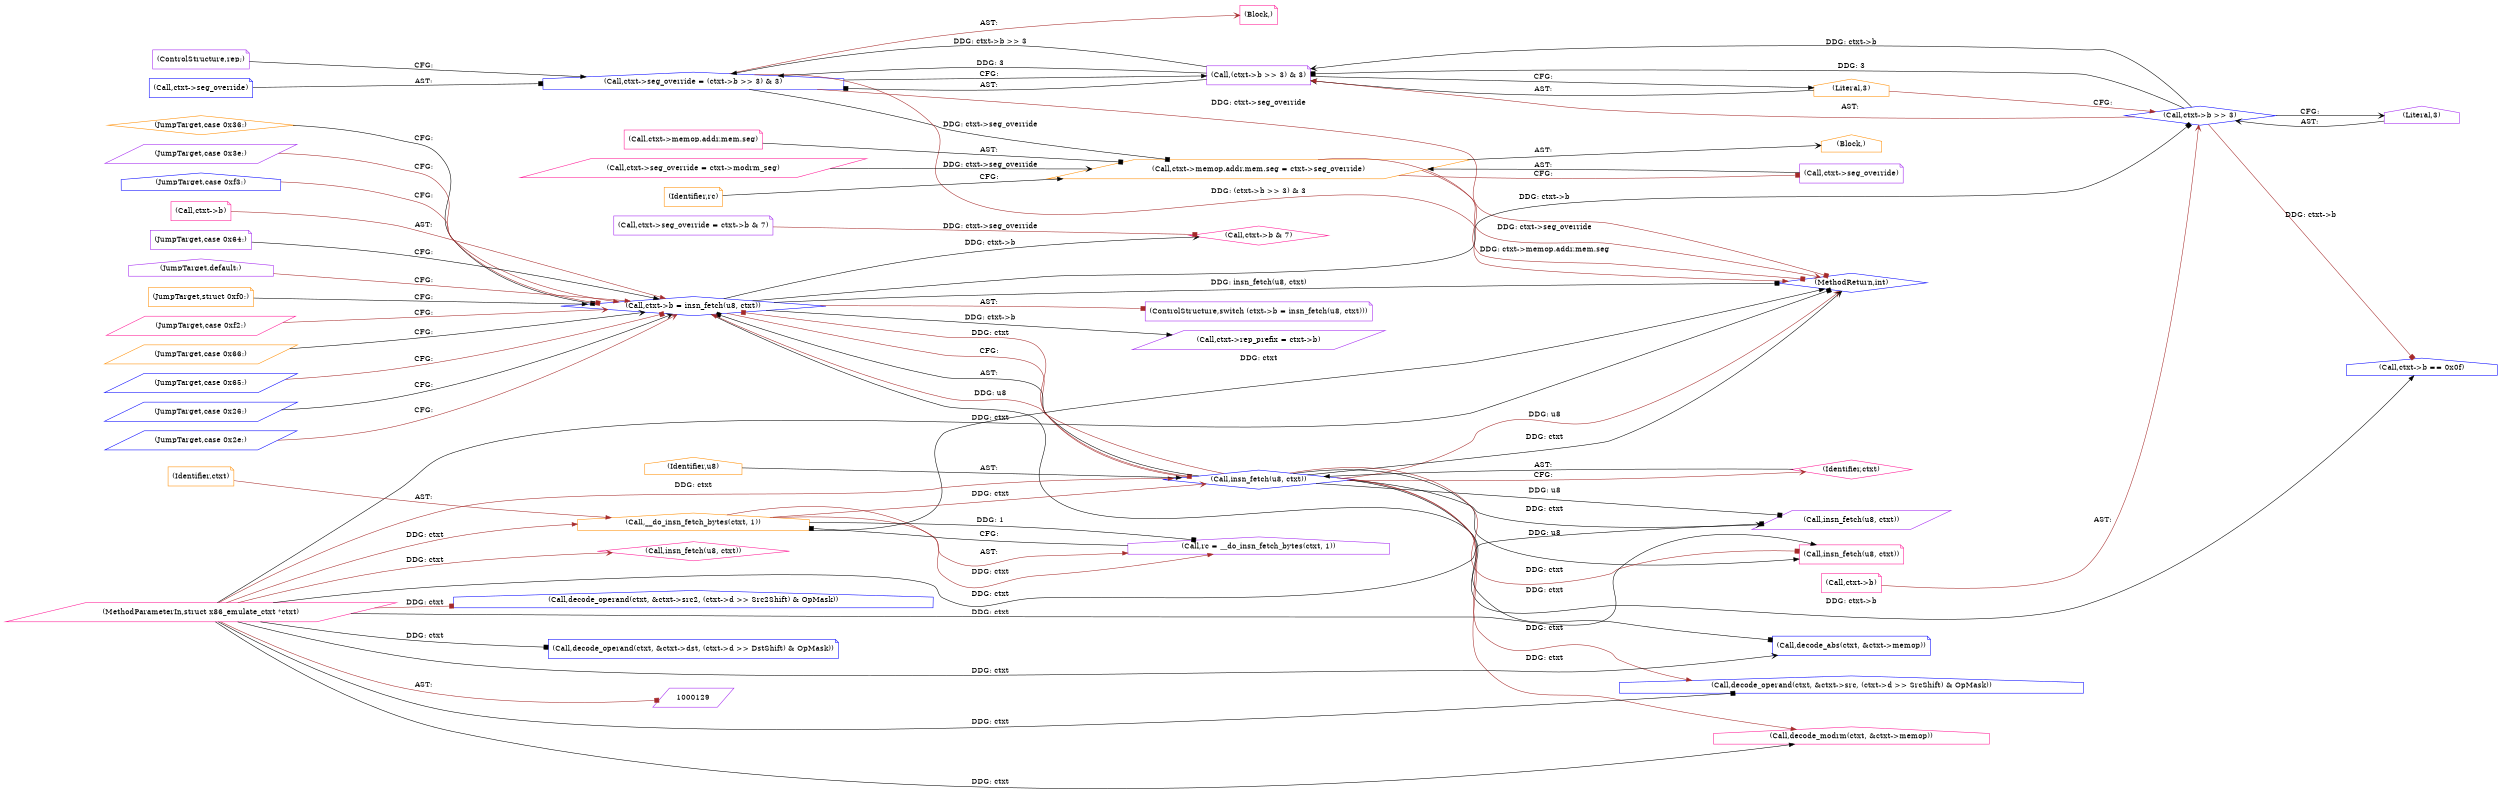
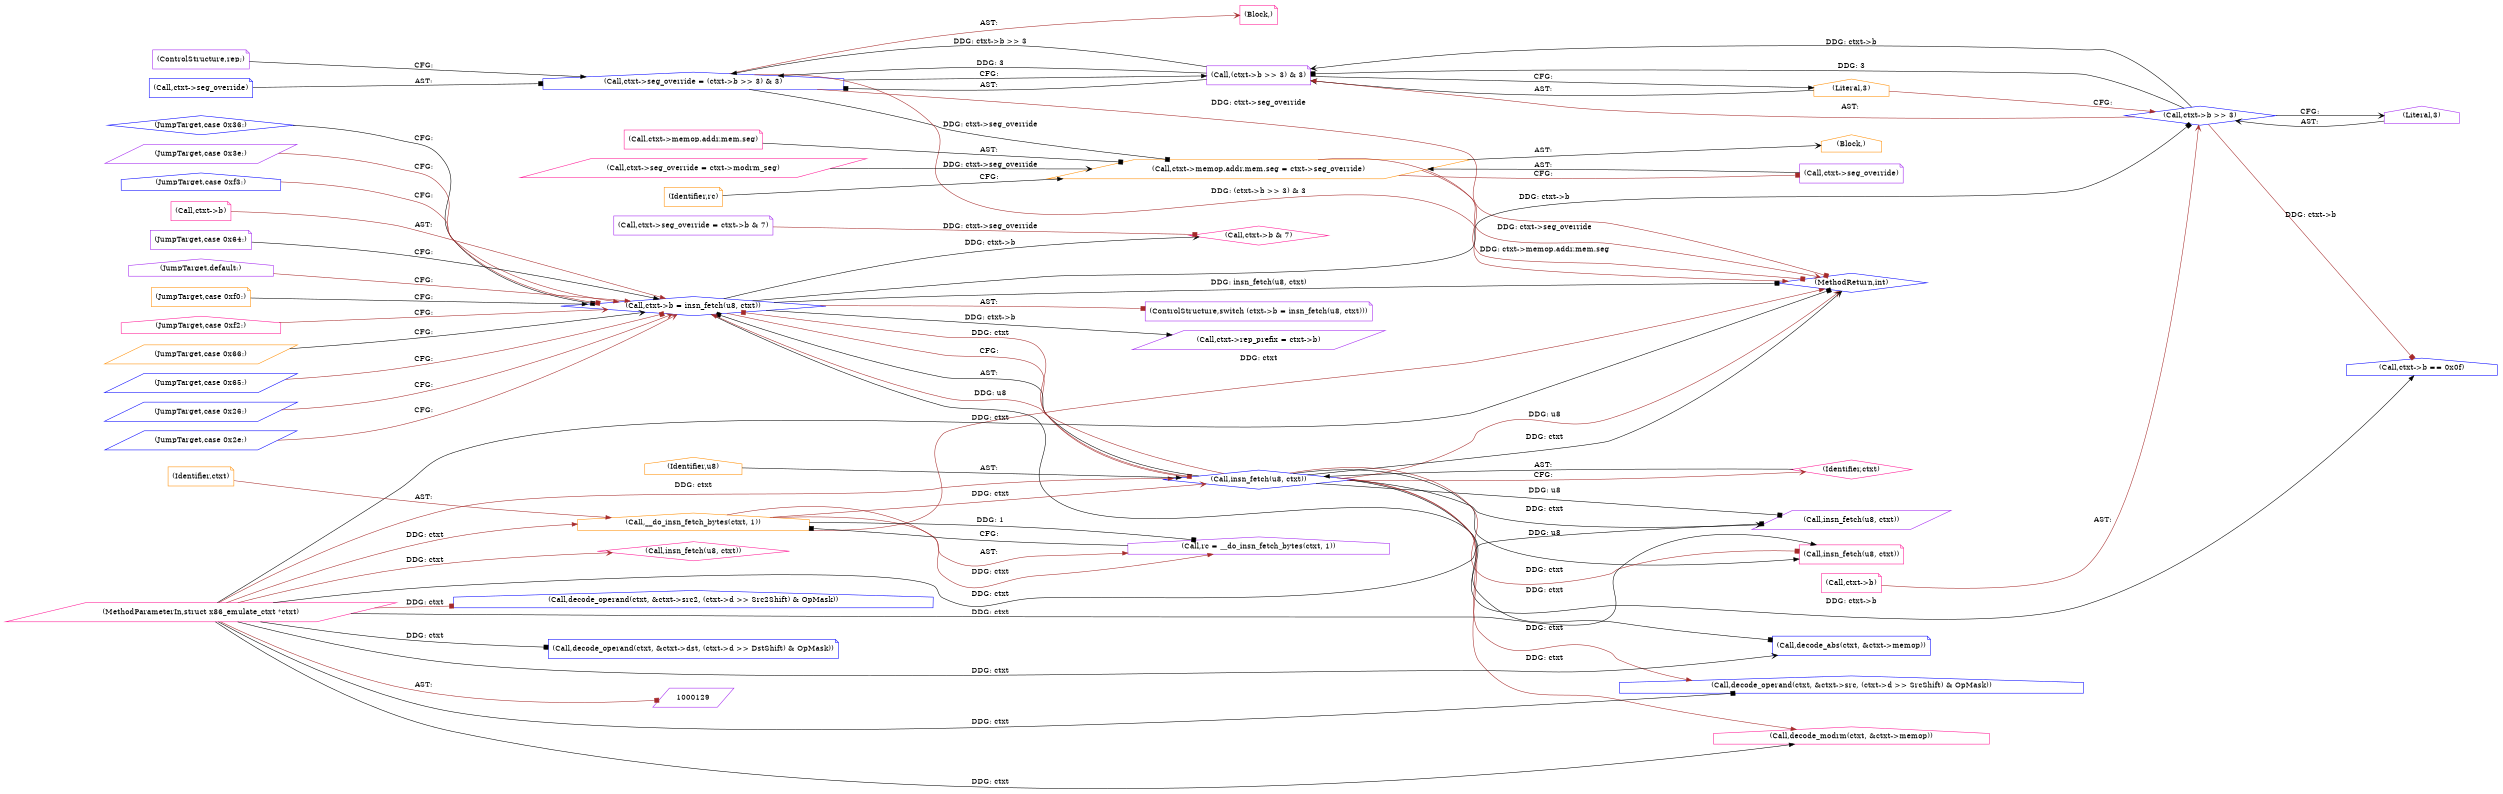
  digraph {
    fontname="DejaVu Serif"
    rankdir=LR
    node [color=blue fontname="DejaVu Serif" shape=note]
    edge [arrowhead=normal color=black fontname="DejaVu Serif"]
    n1 [label="(Call,ctxt->seg_override = (ctxt->b >> 3) & 3)" shape=house]
    n2 [color=purple label="(Call,(ctxt->b >> 3) & 3)"]
    n3 [color=darkorange label="(Call,ctxt->memop.addr.mem.seg = ctxt->seg_override)" shape=parallelogram]
    n4 [color=deeppink label="(Block,)"]
    n5 [label="(MethodReturn,int)" shape=diamond]
    n6 [color=darkorange label="(Literal,3)" shape=house]
    n7 [color=darkorange label="(Block,)" shape=house]
    n8 [color=purple label="(Call,ctxt->seg_override)"]
    n9 [label="(Call,ctxt->b >> 3)" shape=diamond]
    n10 [color=purple label="(Literal,3)" shape=house]
    n11 [label="(Call,ctxt->b == 0x0f)" shape=house]
    n12 [label="(Call,ctxt->b = insn_fetch(u8, ctxt))" shape=diamond]
    n13 [label="(Call,insn_fetch(u8, ctxt))" shape=diamond]
    n14 [color=purple label="(ControlStructure,switch (ctxt->b = insn_fetch(u8, ctxt)))"]
    n15 [color=deeppink label="(Call,ctxt->b & 7)" shape=diamond]
    n16 [color=purple label="(Call,ctxt->rep_prefix = ctxt->b)" shape=parallelogram]
    n17 [label="(Call,decode_operand(ctxt, &ctxt->src, (ctxt->d >> SrcShift) & OpMask))" shape=house]
    n18 [color=purple label="(Call,insn_fetch(u8, ctxt))" shape=parallelogram]
    n19 [label="(Call,decode_abs(ctxt, &ctxt->memop))"]
    n20 [color=deeppink label="(Call,insn_fetch(u8, ctxt))"]
    n21 [color=deeppink label="(Identifier,ctxt)" shape=diamond]
    n22 [color=deeppink label="(Call,decode_modrm(ctxt, &ctxt->memop))" shape=house]
    n23 [color=darkorange label="(Call,__do_insn_fetch_bytes(ctxt, 1))" shape=house]
    n24 [color=purple label="(Call,rc = __do_insn_fetch_bytes(ctxt, 1))" shape=house]
    n25 [color=deeppink label="(MethodParameterIn,struct x86_emulate_ctxt *ctxt)" shape=parallelogram]
    n26 [color=deeppink label="(Call,insn_fetch(u8, ctxt))" shape=diamond]
    n27 [label="(Call,decode_operand(ctxt, &ctxt->src2, (ctxt->d >> Src2Shift) & OpMask))" shape=house]
    n28 [label="(Call,decode_operand(ctxt, &ctxt->dst, (ctxt->d >> DstShift) & OpMask))"]
    1000129 [color=purple shape=parallelogram]
    n30 [color=deeppink label="(Call,ctxt->b)"]
-   n31 [color=deeppink label="(JumpTarget,case 0xf2:)" shape=parallelogram]
+   n31 [color=deeppink label="(JumpTarget,case 0xf2:)" shape=house]
    n32 [color=darkorange label="(JumpTarget,case 0x66:)" shape=parallelogram]
    n33 [label="(JumpTarget,case 0x65:)" shape=parallelogram]
    n34 [color=deeppink label="(Call,ctxt->memop.addr.mem.seg)"]
    n35 [label="(JumpTarget,case 0x26:)" shape=parallelogram]
    n36 [label="(JumpTarget,case 0x2e:)" shape=parallelogram]
    n37 [color=deeppink label="(Call,ctxt->seg_override = ctxt->modrm_seg)" shape=parallelogram]
-   n38 [color=darkorange label="(JumpTarget,case 0x36:)" shape=diamond]
+   n38 [label="(JumpTarget,case 0x36:)" shape=diamond]
    n39 [color=purple label="(ControlStructure,rep;)"]
    n40 [color=purple label="(JumpTarget,case 0x3e:)" shape=parallelogram]
    n41 [label="(JumpTarget,case 0xf3:)" shape=house]
    n42 [color=darkorange label="(Identifier,ctxt)"]
    n43 [color=deeppink label="(Call,ctxt->b)"]
    n44 [color=purple label="(JumpTarget,case 0x64:)"]
    n45 [label="(Call,ctxt->seg_override)"]
    n46 [color=darkorange label="(Identifier,u8)" shape=house]
    n47 [color=purple label="(Call,ctxt->seg_override = ctxt->b & 7)"]
    n48 [color=darkorange label="(Identifier,rc)"]
    n49 [color=purple label="(JumpTarget,default:)" shape=house]
-   n50 [color=darkorange label="(JumpTarget,struct 0xf0:)"]
+   n50 [color=darkorange label="(JumpTarget,case 0xf0:)"]
    n1 -> n2 [label="CFG: "]
    n1 -> n3 [arrowhead=box label="DDG: ctxt->seg_override"]
    n1 -> n4 [arrowhead=vee color=brown label="AST: "]
    n1 -> n5 [arrowhead=box color=brown label="DDG: ctxt->seg_override"]
    n1 -> n5 [color=brown label="DDG: (ctxt->b >> 3) & 3"]
    n2 -> n1 [arrowhead=box label="AST: "]
    n2 -> n1 [label="DDG: ctxt->b >> 3"]
    n2 -> n1 [label="DDG: 3"]
    n2 -> n6 [label="CFG: "]
    n3 -> n5 [arrowhead=vee color=brown label="DDG: ctxt->seg_override"]
    n3 -> n5 [arrowhead=box color=brown label="DDG: ctxt->memop.addr.mem.seg"]
    n3 -> n7 [arrowhead=vee label="AST: "]
    n3 -> n8 [arrowhead=box color=brown label="CFG: "]
    n6 -> n2 [arrowhead=vee label="AST: "]
    n6 -> n9 [color=brown label="CFG: "]
    n8 -> n3 [label="AST: "]
    n9 -> n2 [color=brown label="AST: "]
    n9 -> n2 [arrowhead=vee label="DDG: ctxt->b"]
    n9 -> n2 [arrowhead=box label="DDG: 3"]
    n9 -> n10 [arrowhead=vee label="CFG: "]
    n9 -> n11 [arrowhead=box color=brown label="DDG: ctxt->b"]
    n10 -> n9 [arrowhead=vee label="AST: "]
    n12 -> n5 [arrowhead=box label="DDG: insn_fetch(u8, ctxt)"]
    n12 -> n9 [arrowhead=box label="DDG: ctxt->b"]
    n12 -> n11 [label="DDG: ctxt->b"]
    n12 -> n13 [arrowhead=box color=brown label="CFG: "]
    n12 -> n14 [arrowhead=box color=brown label="AST: "]
    n12 -> n15 [arrowhead=vee label="DDG: ctxt->b"]
    n12 -> n16 [label="DDG: ctxt->b"]
    n13 -> n5 [arrowhead=vee color=brown label="DDG: u8"]
    n13 -> n5 [arrowhead=vee label="DDG: ctxt"]
    n13 -> n12 [arrowhead=box label="AST: "]
    n13 -> n12 [color=brown label="DDG: u8"]
    n13 -> n12 [arrowhead=box color=brown label="DDG: ctxt"]
    n13 -> n17 [color=brown label="DDG: ctxt"]
    n13 -> n18 [arrowhead=box label="DDG: u8"]
    n13 -> n18 [arrowhead=vee label="DDG: ctxt"]
    n13 -> n19 [arrowhead=box label="DDG: ctxt"]
    n13 -> n20 [label="DDG: u8"]
    n13 -> n20 [arrowhead=box color=brown label="DDG: ctxt"]
    n13 -> n21 [arrowhead=vee color=brown label="CFG: "]
    n13 -> n22 [color=brown label="DDG: ctxt"]
    n21 -> n13 [label="AST: "]
-   n23 -> n5 [label="DDG: ctxt"]
+   n23 -> n5 [color=brown label="DDG: ctxt"]
    n23 -> n13 [arrowhead=vee color=brown label="DDG: ctxt"]
    n23 -> n24 [color=brown label="AST: "]
    n23 -> n24 [color=brown label="DDG: ctxt"]
    n23 -> n24 [arrowhead=box label="DDG: 1"]
    n24 -> n23 [arrowhead=box label="CFG: "]
    n25 -> n5 [arrowhead=box label="DDG: ctxt"]
    n25 -> n13 [color=brown label="DDG: ctxt"]
    n25 -> n17 [arrowhead=box label="DDG: ctxt"]
    n25 -> n18 [arrowhead=box label="DDG: ctxt"]
    n25 -> n19 [arrowhead=vee label="DDG: ctxt"]
    n25 -> n20 [label="DDG: ctxt"]
    n25 -> n22 [label="DDG: ctxt"]
    n25 -> n23 [color=brown label="DDG: ctxt"]
    n25 -> n26 [arrowhead=vee color=brown label="DDG: ctxt"]
    n25 -> n27 [arrowhead=box color=brown label="DDG: ctxt"]
    n25 -> n28 [arrowhead=box label="DDG: ctxt"]
    n25 -> 1000129 [arrowhead=box color=brown label="AST: "]
    n30 -> n9 [arrowhead=vee color=brown label="AST: "]
    n31 -> n12 [arrowhead=vee color=brown label="CFG: "]
    n32 -> n12 [arrowhead=vee label="CFG: "]
    n33 -> n12 [arrowhead=box color=brown label="CFG: "]
    n34 -> n3 [arrowhead=box label="AST: "]
-   n35 -> n12 [arrowhead=vee label="CFG: "]
+   n35 -> n12 [arrowhead=vee color=brown label="CFG: "]
    n36 -> n12 [arrowhead=vee color=brown label="CFG: "]
    n37 -> n3 [arrowhead=vee label="DDG: ctxt->seg_override"]
    n38 -> n12 [arrowhead=box label="CFG: "]
    n39 -> n1 [label="CFG: "]
    n40 -> n12 [arrowhead=box color=brown label="CFG: "]
    n41 -> n12 [color=brown label="CFG: "]
    n42 -> n23 [color=brown label="AST: "]
    n43 -> n12 [color=brown label="AST: "]
    n44 -> n12 [label="CFG: "]
    n45 -> n1 [arrowhead=box label="AST: "]
    n46 -> n13 [label="AST: "]
    n47 -> n15 [arrowhead=box color=brown label="DDG: ctxt->seg_override"]
    n48 -> n3 [label="CFG: "]
    n49 -> n12 [color=brown label="CFG: "]
    n50 -> n12 [label="CFG: "]
  }
